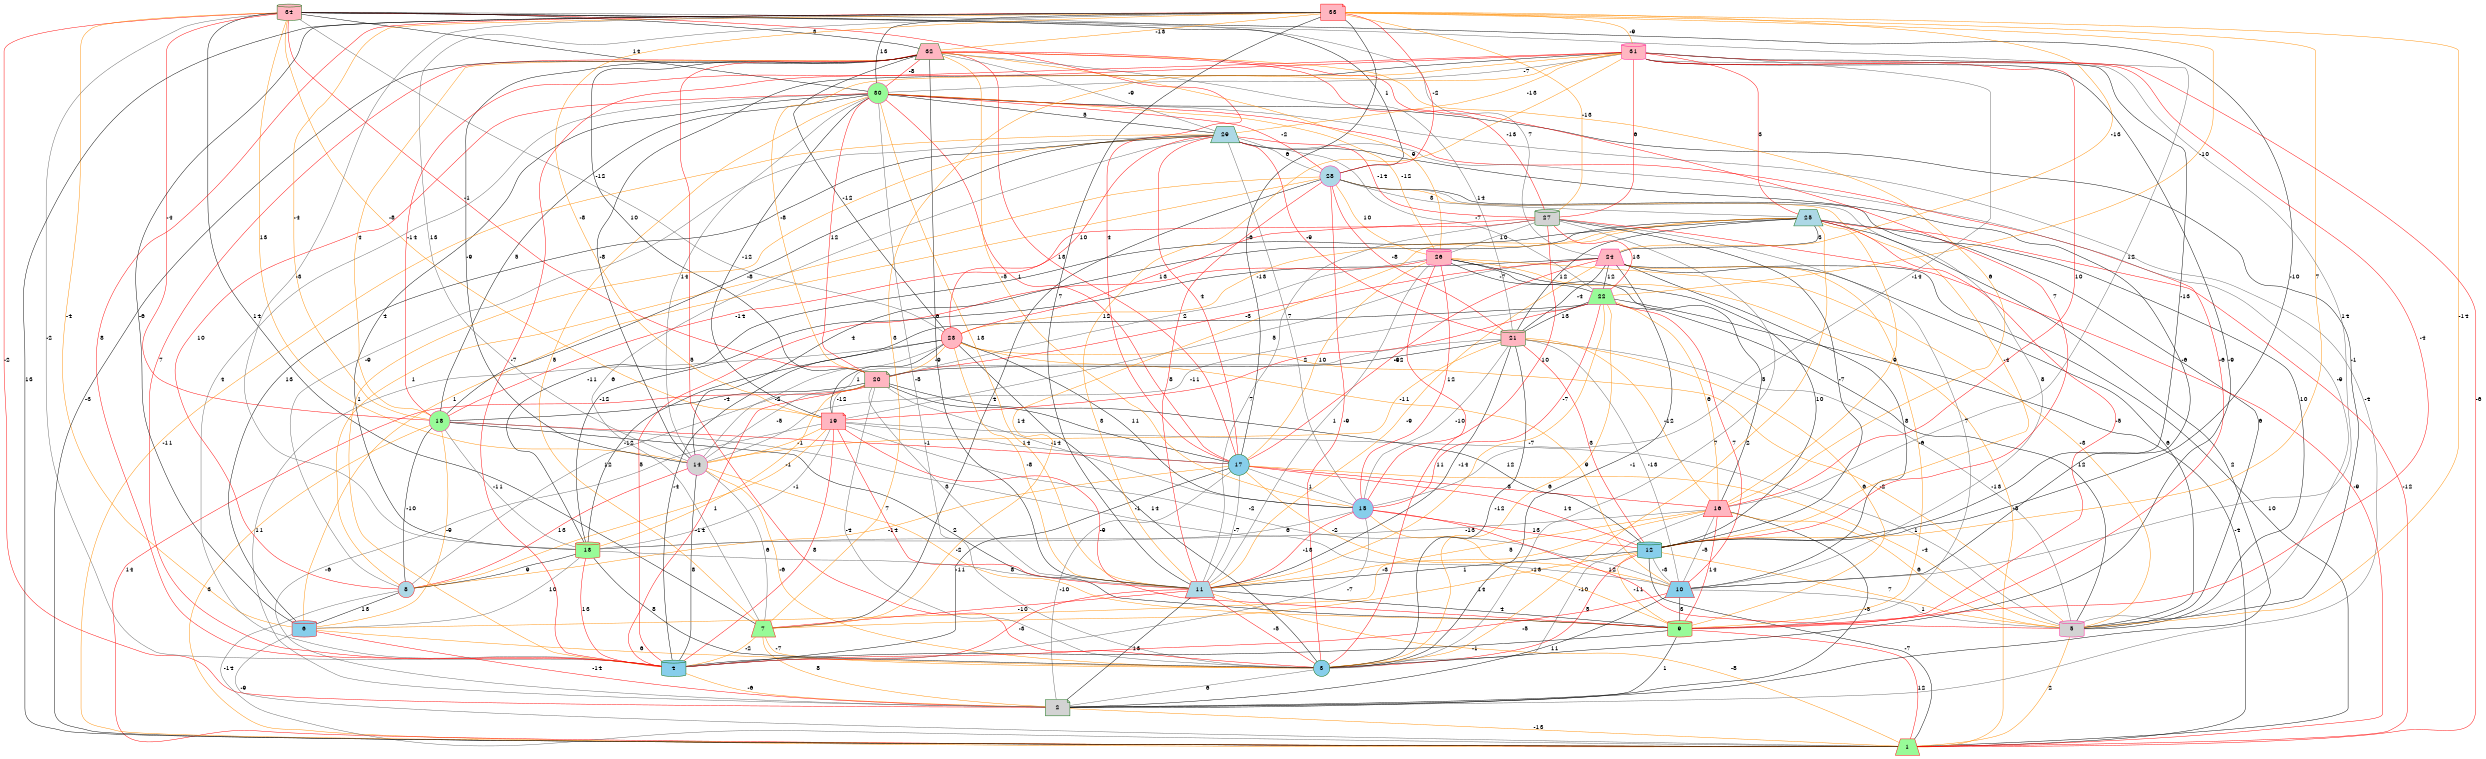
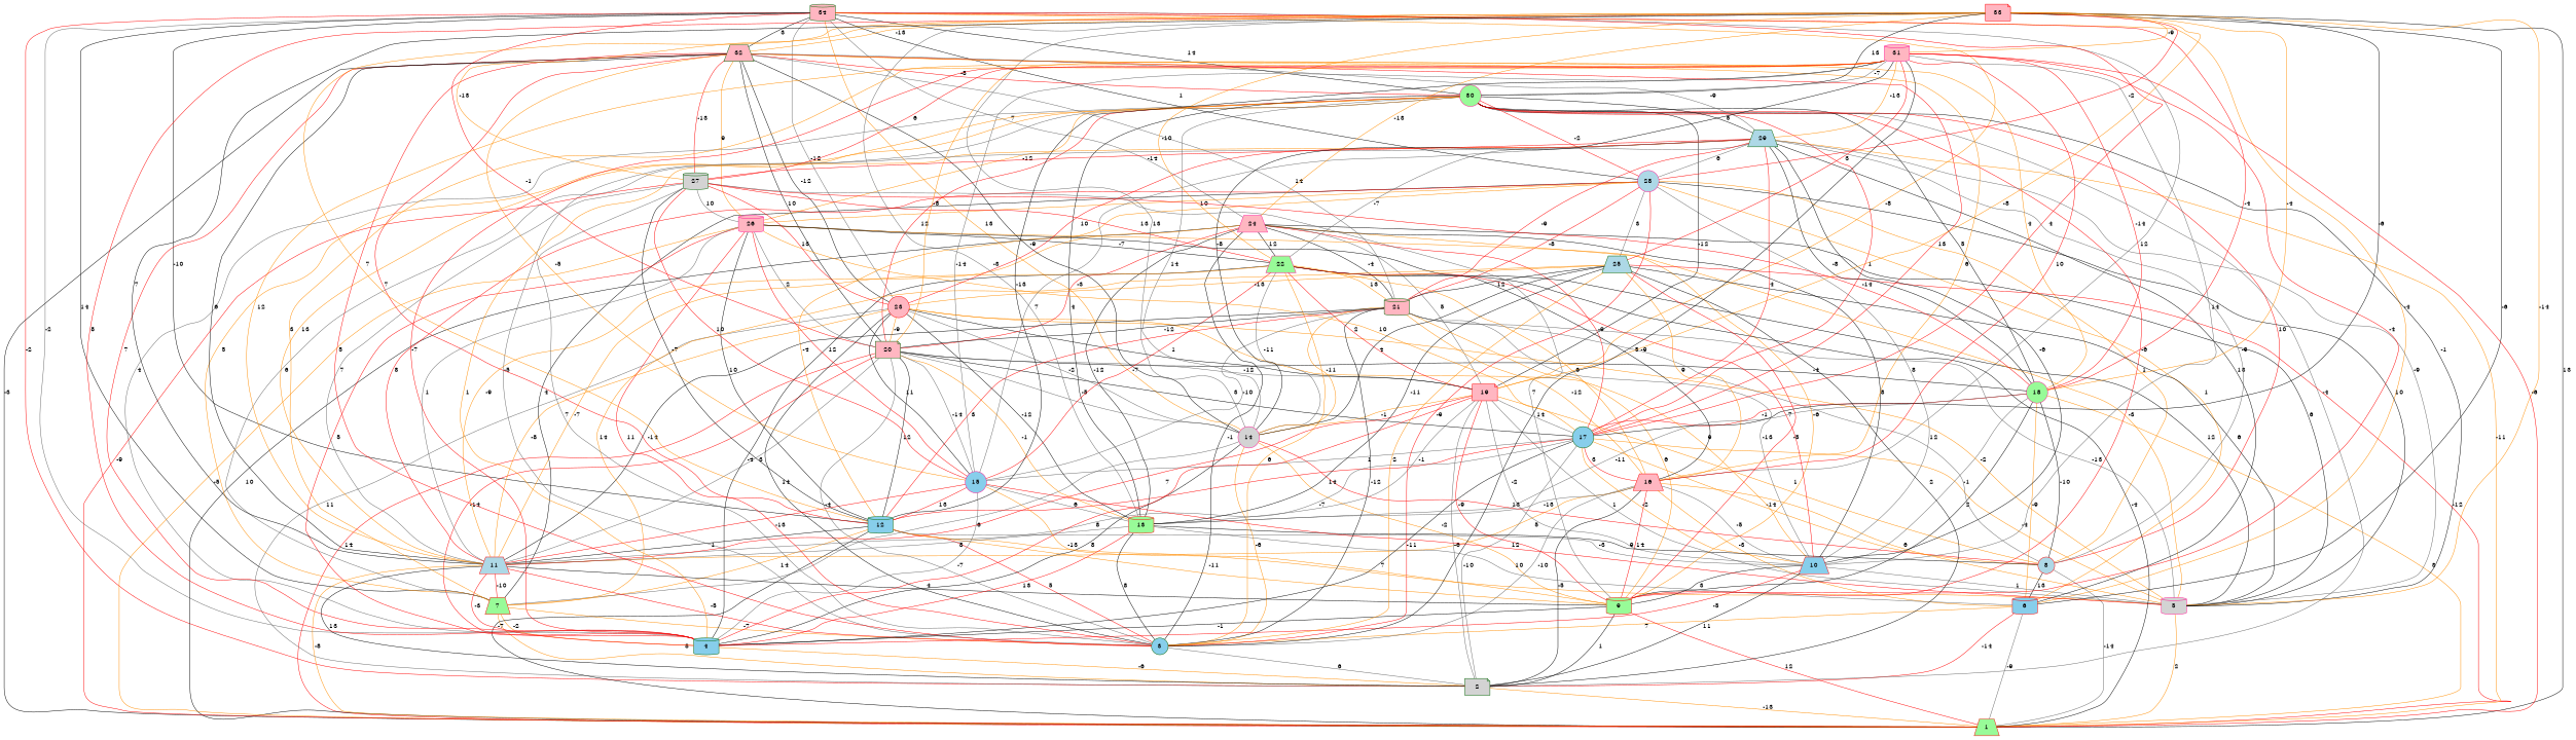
  graph {
    fontname="Helvetica,Arial,sans-serif"
    node [color=darkgreen fillcolor=lightpink shape=cylinder style=filled]
    edge [color=darkorange]
    2 [fillcolor=lightgrey shape=note]
    34
    4 [fillcolor=skyblue]
    6 [color=red fillcolor=skyblue]
    7 [color=red fillcolor=palegreen shape=trapezium]
    12 [fillcolor=skyblue]
    14 [color=deeppink fillcolor=lightgrey shape=circle]
    16 [color=red shape=trapezium]
    17 [fillcolor=skyblue shape=circle]
    18 [color=deeppink fillcolor=palegreen shape=circle]
    19 [color=red shape=note]
    20 [shape=note]
    23 [color=red shape=circle]
    24 [color=deeppink shape=trapezium]
    28 [color=deeppink fillcolor=lightblue shape=circle]
    30 [color=deeppink fillcolor=palegreen shape=circle]
    32 [shape=trapezium]
    1 [color=red fillcolor=palegreen shape=trapezium]
    3 [fillcolor=skyblue shape=circle]
    5 [color=deeppink fillcolor=lightgrey]
    11 [color=red fillcolor=lightblue shape=trapezium]
    9 [color=red fillcolor=palegreen]
    10 [color=red fillcolor=skyblue shape=trapezium]
    8 [color=red fillcolor=lightblue shape=circle]
    13 [color=red fillcolor=palegreen]
    15 [color=deeppink fillcolor=skyblue shape=circle]
    22 [color=deeppink fillcolor=palegreen shape=trapezium]
    21
    26 [color=deeppink]
    25 [fillcolor=lightblue shape=trapezium]
    29 [fillcolor=lightblue shape=trapezium]
    27 [fillcolor=lightgrey]
    33 [color=red shape=note]
    31 [color=deeppink]
    2 -- 1 [label=-13]
    34 -- 2 [color=red label=-2]
    34 -- 4 [color=gray40 label=-2]
    34 -- 6 [label=-4]
    34 -- 7 [color=black label=14]
    34 -- 12 [color=black label=-10]
    34 -- 14 [label=13]
    34 -- 16 [color=gray40 label=12]
    34 -- 17 [color=red label=4]
    34 -- 18 [color=red label=-4]
    34 -- 19 [label=-8]
    34 -- 20 [color=red label=-1]
    34 -- 23 [color=gray40 label=-12]
    34 -- 24 [color=gray40 label=7]
    34 -- 28 [color=black label=1]
    34 -- 30 [color=black label=14]
    34 -- 32 [color=black label=3]
    4 -- 2 [label=-6]
    6 -- 2 [color=red label=-14]
    6 -- 1 [color=gray40 label=-9]
-   6 -- 3 [label=6]
+   6 -- 3 [label=7]
    7 -- 2 [label=8]
    7 -- 4 [label=-2]
    7 -- 3 [label=-7]
    12 -- 7 [label=14]
    12 -- 1 [color=black label=-7]
    12 -- 3 [color=red label=5]
    12 -- 5 [label=7]
    12 -- 11 [color=black label=1]
    12 -- 9 [label=-11]
    12 -- 10 [color=gray40 label=-3]
    14 -- 4 [color=black label=8]
    14 -- 7 [color=gray40 label=6]
    14 -- 3 [label=-6]
    14 -- 9 [label=-2]
    14 -- 8 [color=red label=13]
    16 -- 2 [color=black label=-5]
    16 -- 6 [label=-3]
    16 -- 3 [color=gray40 label=-10]
    16 -- 5 [label=6]
    16 -- 11 [label=5]
    16 -- 9 [color=red label=14]
    16 -- 10 [color=gray40 label=-5]
    16 -- 13 [color=gray40 label=-13]
    17 -- 2 [color=gray40 label=-10]
    17 -- 4 [color=black label=-11]
    17 -- 12 [color=red label=14]
    17 -- 16 [color=red label=3]
    17 -- 5 [label=-4]
    17 -- 11 [color=gray40 label=-7]
    17 -- 10 [label=-2]
    17 -- 8 [label=-14]
    17 -- 15 [color=gray40 label=1]
    18 -- 6 [label=-9]
    18 -- 17 [color=red label=-1]
    18 -- 1 [label=3]
    18 -- 9 [color=black label=2]
    18 -- 10 [color=gray40 label=-1]
    18 -- 8 [color=black label=-10]
    18 -- 13 [color=gray40 label=-11]
    19 -- 2 [color=gray40 label=-6]
    19 -- 4 [color=red label=8]
    19 -- 14 [label=-1]
    19 -- 17 [color=gray40 label=14]
    19 -- 5 [color=gray40 label=1]
    19 -- 11 [color=red label=7]
    19 -- 9 [color=red label=-9]
    19 -- 10 [color=gray40 label=-2]
    19 -- 8 [label=1]
    19 -- 13 [color=gray40 label=-1]
    20 -- 4 [color=red label=-14]
    20 -- 12 [color=black label=12]
    20 -- 14 [color=gray40 label=-5]
    20 -- 17 [color=black label=3]
    20 -- 18 [color=black label=-4]
    20 -- 19 [color=gray40 label=-12]
    20 -- 1 [color=red label=14]
    20 -- 3 [color=gray40 label=-4]
    20 -- 11 [color=gray40 label=3]
    20 -- 13 [label=-1]
    20 -- 15 [color=gray40 label=-14]
    23 -- 2 [color=gray40 label=11]
    23 -- 14 [color=gray40 label=-2]
    23 -- 19 [color=black label=1]
    23 -- 20 [label=-9]
    23 -- 3 [color=black label=14]
    23 -- 5 [label=-2]
    23 -- 11 [label=-8]
    23 -- 10 [label=9]
    23 -- 13 [color=black label=-12]
    23 -- 15 [color=black label=11]
    24 -- 17 [color=red label=-9]
    24 -- 19 [color=gray40 label=5]
    24 -- 20 [color=red label=-3]
    24 -- 1 [color=black label=10]
    24 -- 3 [color=black label=-1]
    24 -- 5 [color=black label=6]
    24 -- 11 [label=-9]
    24 -- 9 [label=-6]
    24 -- 10 [color=black label=8]
    24 -- 13 [color=black label=-12]
    24 -- 22 [color=black label=12]
    24 -- 21 [color=black label=-4]
    28 -- 6 [label=1]
    28 -- 7 [color=black label=4]
    28 -- 12 [label=-4]
    28 -- 3 [color=red label=-9]
    28 -- 5 [color=black label=10]
    28 -- 11 [color=red label=8]
    28 -- 10 [color=gray40 label=8]
    28 -- 8 [label=1]
    28 -- 21 [color=red label=-8]
    28 -- 26 [label=10]
    28 -- 25 [color=gray40 label=3]
    30 -- 2 [color=gray40 label=-4]
    30 -- 4 [color=gray40 label=4]
    30 -- 7 [label=5]
    30 -- 14 [color=gray40 label=14]
    30 -- 17 [color=red label=1]
    30 -- 18 [color=black label=5]
    30 -- 19 [color=black label=-12]
    30 -- 20 [color=red label=12]
    30 -- 28 [color=red label=-2]
    30 -- 3 [color=gray40 label=-5]
    30 -- 5 [color=black label=-1]
    30 -- 11 [label=13]
    30 -- 9 [color=red label=-6]
    30 -- 8 [color=red label=10]
    30 -- 13 [color=black label=4]
    30 -- 26 [label=-12]
    30 -- 29 [color=black label=5]
    32 -- 4 [color=red label=7]
    32 -- 12 [color=red label=7]
    32 -- 14 [color=black label=-9]
    32 -- 16 [label=6]
    32 -- 17 [color=red label=13]
    32 -- 18 [label=4]
    32 -- 20 [color=black label=10]
    32 -- 23 [color=black label=-12]
    32 -- 30 [color=red label=-8]
    32 -- 1 [color=black label=-3]
    32 -- 3 [color=red label=5]
    32 -- 11 [color=black label=6]
    32 -- 15 [label=-5]
    32 -- 21 [color=gray40 label=14]
    32 -- 26 [label=9]
    32 -- 29 [color=gray40 label=-9]
    32 -- 27 [color=red label=-13]
    3 -- 2 [color=gray40 label=6]
    5 -- 1 [label=2]
    11 -- 2 [color=black label=13]
    11 -- 4 [color=red label=-3]
    11 -- 7 [color=red label=-10]
    11 -- 1 [label=-8]
    11 -- 3 [color=red label=-5]
    11 -- 9 [color=black label=4]
    9 -- 2 [color=black label=1]
    9 -- 4 [color=black label=-1]
    9 -- 1 [color=red label=12]
    10 -- 2 [color=black label=11]
    10 -- 4 [color=red label=-5]
    10 -- 5 [color=gray40 label=1]
    10 -- 9 [color=black label=3]
    8 -- 6 [color=black label=13]
    8 -- 1 [color=gray40 label=-14]
    13 -- 4 [color=red label=13]
    13 -- 6 [color=gray40 label=10]
    13 -- 3 [color=black label=8]
    13 -- 11 [color=gray40 label=8]
    13 -- 8 [color=black label=9]
    15 -- 4 [color=gray40 label=-7]
    15 -- 12 [color=red label=13]
    15 -- 5 [color=red label=12]
    15 -- 11 [color=red label=-13]
    15 -- 9 [label=-13]
    15 -- 13 [color=gray40 label=6]
    22 -- 4 [color=black label=-4]
    22 -- 14 [color=gray40 label=-11]
    22 -- 16 [label=6]
    22 -- 19 [color=red label=2]
    22 -- 1 [color=black label=-4]
    22 -- 3 [label=6]
    22 -- 5 [color=black label=12]
    22 -- 11 [label=-7]
    22 -- 10 [color=red label=7]
    22 -- 15 [color=red label=-7]
-   22 -- 21 [color=black label=13]
+   22 -- 21 [label=13]
    21 -- 12 [color=red label=3]
    21 -- 14 [label=-11]
    21 -- 16 [label=-12]
    21 -- 20 [color=black label=-12]
    21 -- 3 [color=black label=-12]
    21 -- 5 [color=gray40 label=-13]
    21 -- 11 [color=black label=-14]
    21 -- 9 [label=6]
    21 -- 10 [color=gray40 label=-13]
    21 -- 8 [color=gray40 label=12]
    21 -- 15 [color=gray40 label=-10]
    26 -- 4 [color=red label=5]
    26 -- 12 [color=black label=10]
    26 -- 16 [color=black label=5]
    26 -- 17 [label=10]
    26 -- 20 [color=gray40 label=2]
    26 -- 1 [label=-5]
    26 -- 3 [color=red label=11]
    26 -- 5 [label=-3]
    26 -- 11 [color=gray40 label=1]
    26 -- 15 [color=red label=12]
    26 -- 22 [color=black label=-7]
    25 -- 2 [color=black label=2]
    25 -- 7 [label=14]
    25 -- 14 [color=black label=4]
    25 -- 16 [label=9]
    25 -- 23 [label=-13]
-   25 -- 24 [color=black label=3]
    25 -- 1 [color=red label=-12]
    25 -- 3 [label=2]
    25 -- 5 [color=black label=6]
    25 -- 9 [color=red label=-5]
    25 -- 13 [color=black label=-11]
    25 -- 21 [color=black label=12]
    29 -- 4 [label=1]
    29 -- 6 [color=black label=13]
    29 -- 7 [color=gray40 label=6]
    29 -- 17 [color=red label=4]
    29 -- 18 [color=black label=-8]
    29 -- 23 [color=red label=10]
    29 -- 28 [color=gray40 label=6]
    29 -- 1 [label=-11]
    29 -- 5 [color=gray40 label=-9]
    29 -- 10 [color=black label=-6]
    29 -- 8 [color=gray40 label=-9]
    29 -- 15 [color=gray40 label=7]
    29 -- 22 [color=gray40 label=-7]
    29 -- 21 [color=red label=-9]
    29 -- 27 [color=red label=-14]
    27 -- 12 [color=black label=-7]
    27 -- 18 [color=red label=-14]
    27 -- 23 [color=red label=13]
    27 -- 1 [color=red label=-9]
    27 -- 3 [color=gray40 label=7]
    27 -- 11 [color=gray40 label=7]
    27 -- 9 [color=gray40 label=7]
    27 -- 15 [color=red label=10]
    27 -- 22 [color=red label=13]
    27 -- 26 [color=gray40 label=10]
    33 -- 4 [color=red label=8]
    33 -- 6 [color=black label=-6]
    33 -- 12 [label=7]
    33 -- 14 [color=gray40 label=13]
    33 -- 17 [color=black label=-6]
    33 -- 18 [label=-4]
    33 -- 19 [label=-8]
    33 -- 24 [label=-13]
    33 -- 28 [color=red label=-2]
    33 -- 30 [color=black label=13]
    33 -- 32 [label=-13]
    33 -- 1 [color=black label=13]
    33 -- 5 [label=-14]
    33 -- 11 [color=black label=7]
    33 -- 13 [color=gray40 label=-3]
    33 -- 22 [label=-10]
    33 -- 27 [label=-13]
    33 -- 31 [label=-9]
    31 -- 4 [color=red label=-7]
    31 -- 7 [label=3]
    31 -- 12 [color=black label=-13]
    31 -- 14 [color=black label=-8]
    31 -- 16 [color=red label=10]
    31 -- 18 [color=red label=-14]
    31 -- 20 [label=-8]
    31 -- 30 [color=gray40 label=-7]
    31 -- 1 [color=red label=-6]
    31 -- 3 [color=black label=-9]
    31 -- 11 [label=12]
    31 -- 9 [color=red label=-4]
    31 -- 10 [color=gray40 label=14]
    31 -- 15 [color=gray40 label=-14]
    31 -- 25 [color=red label=3]
    31 -- 29 [label=-13]
    31 -- 27 [color=red label=6]
  }
